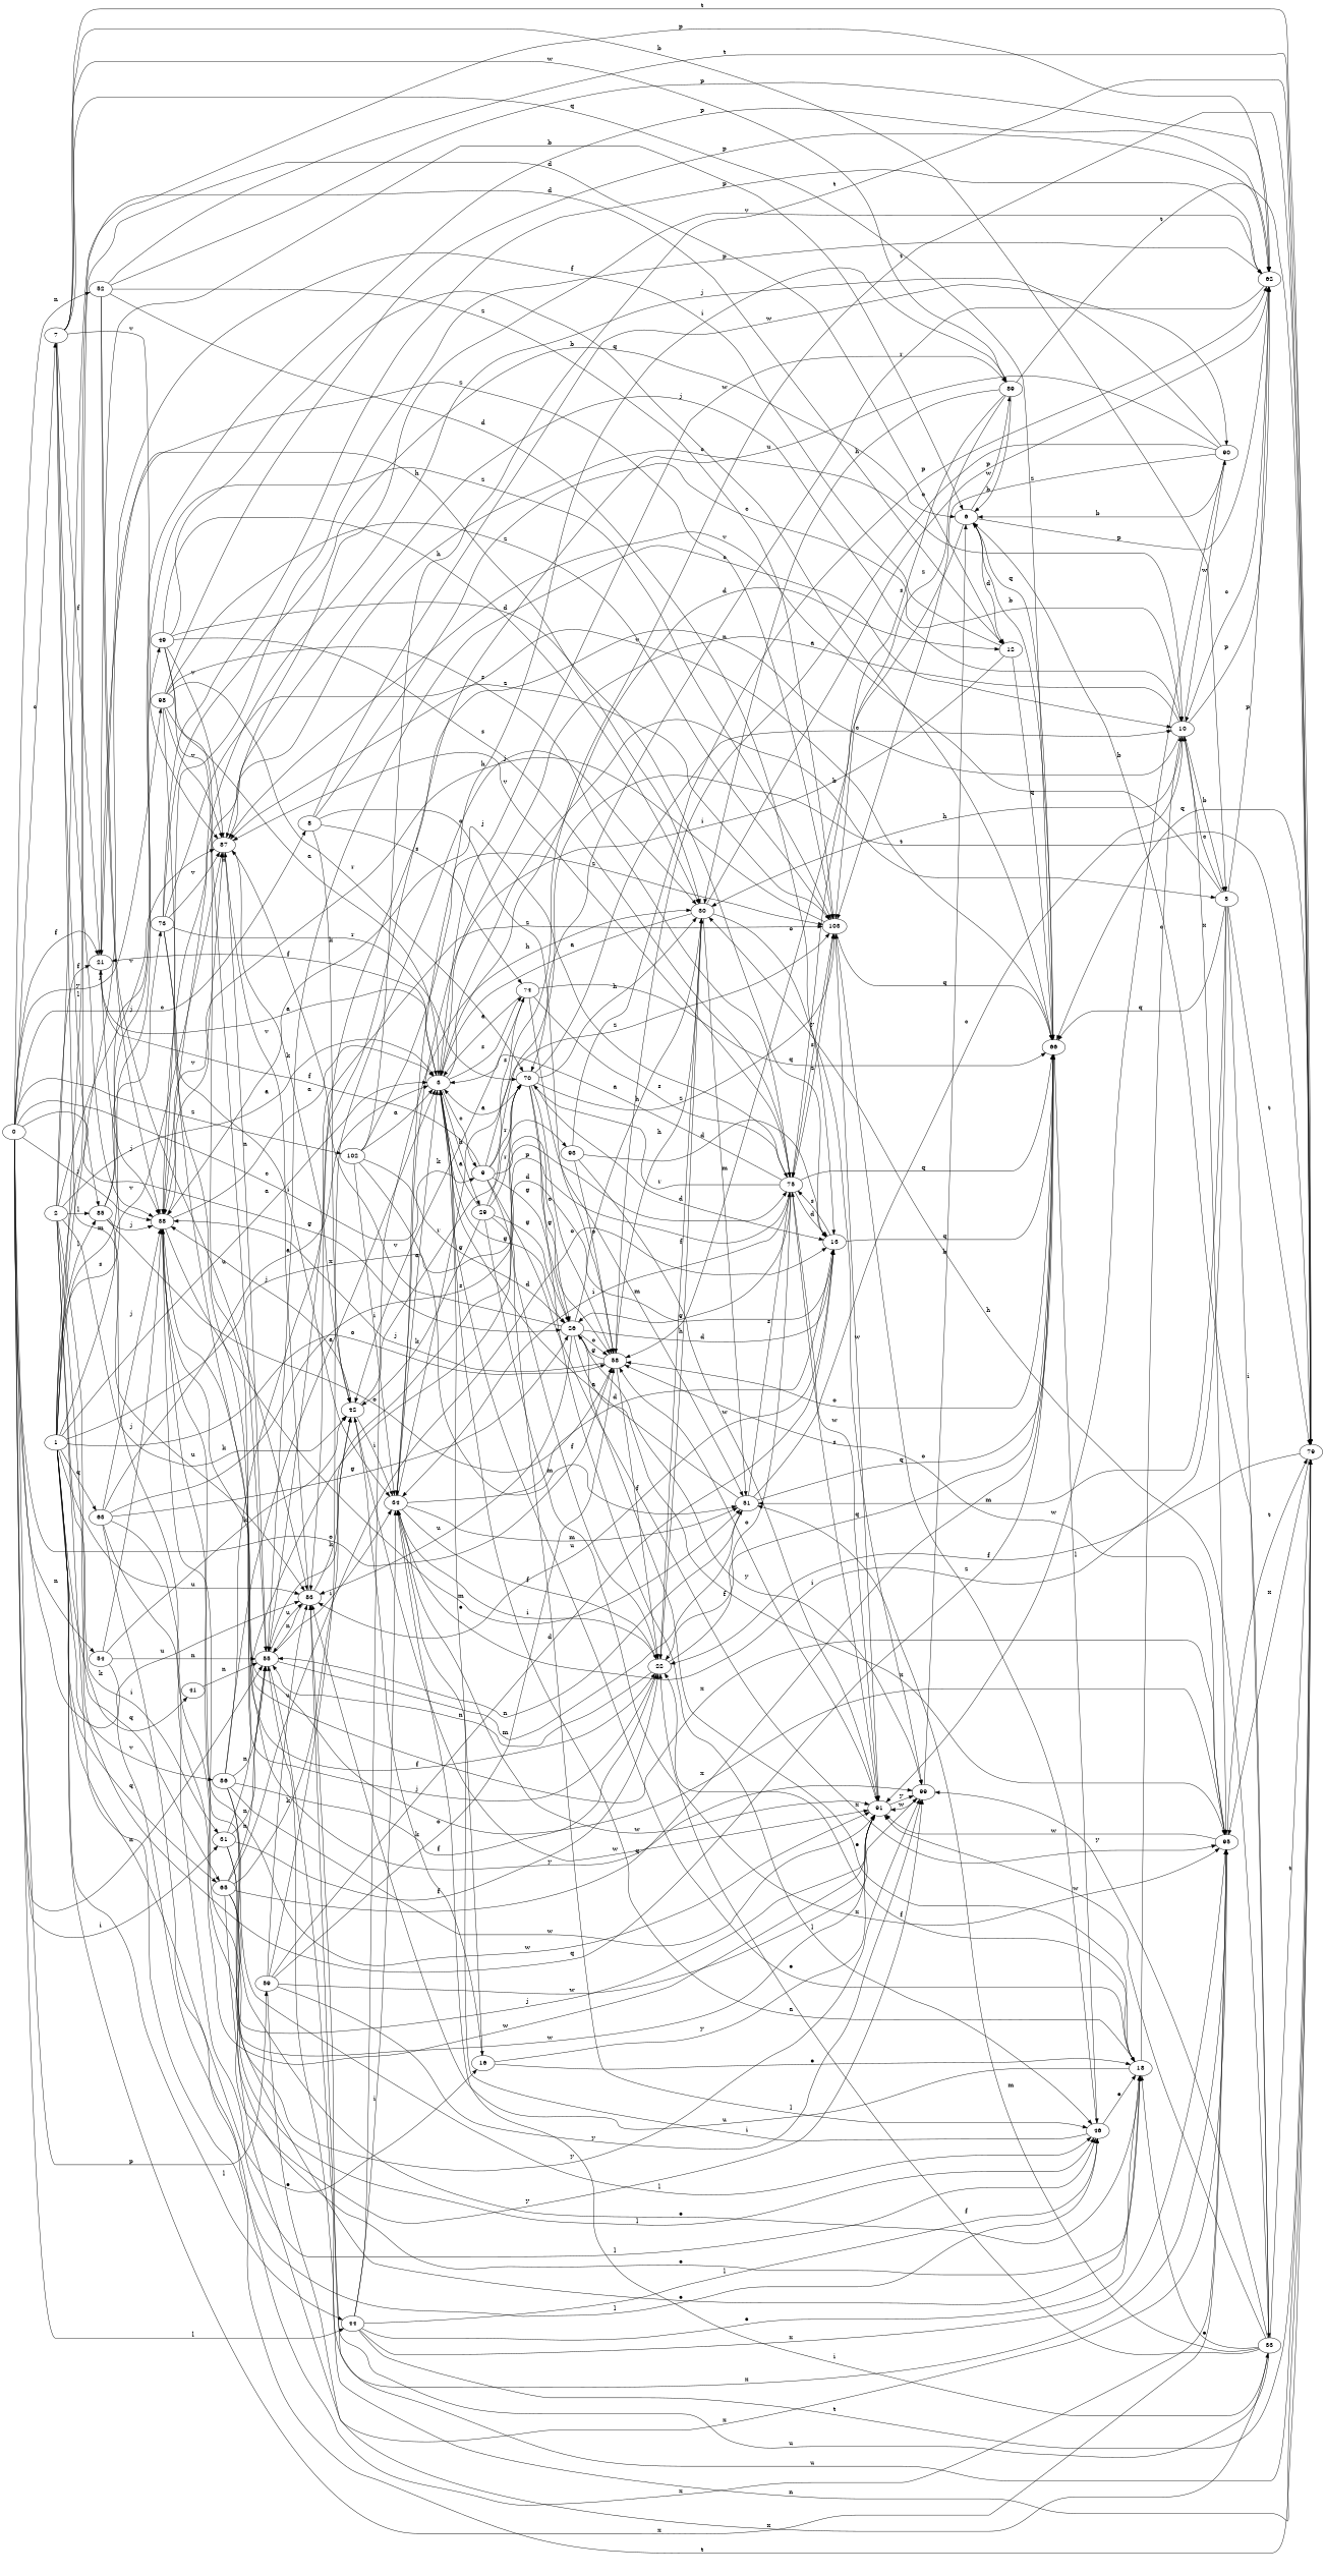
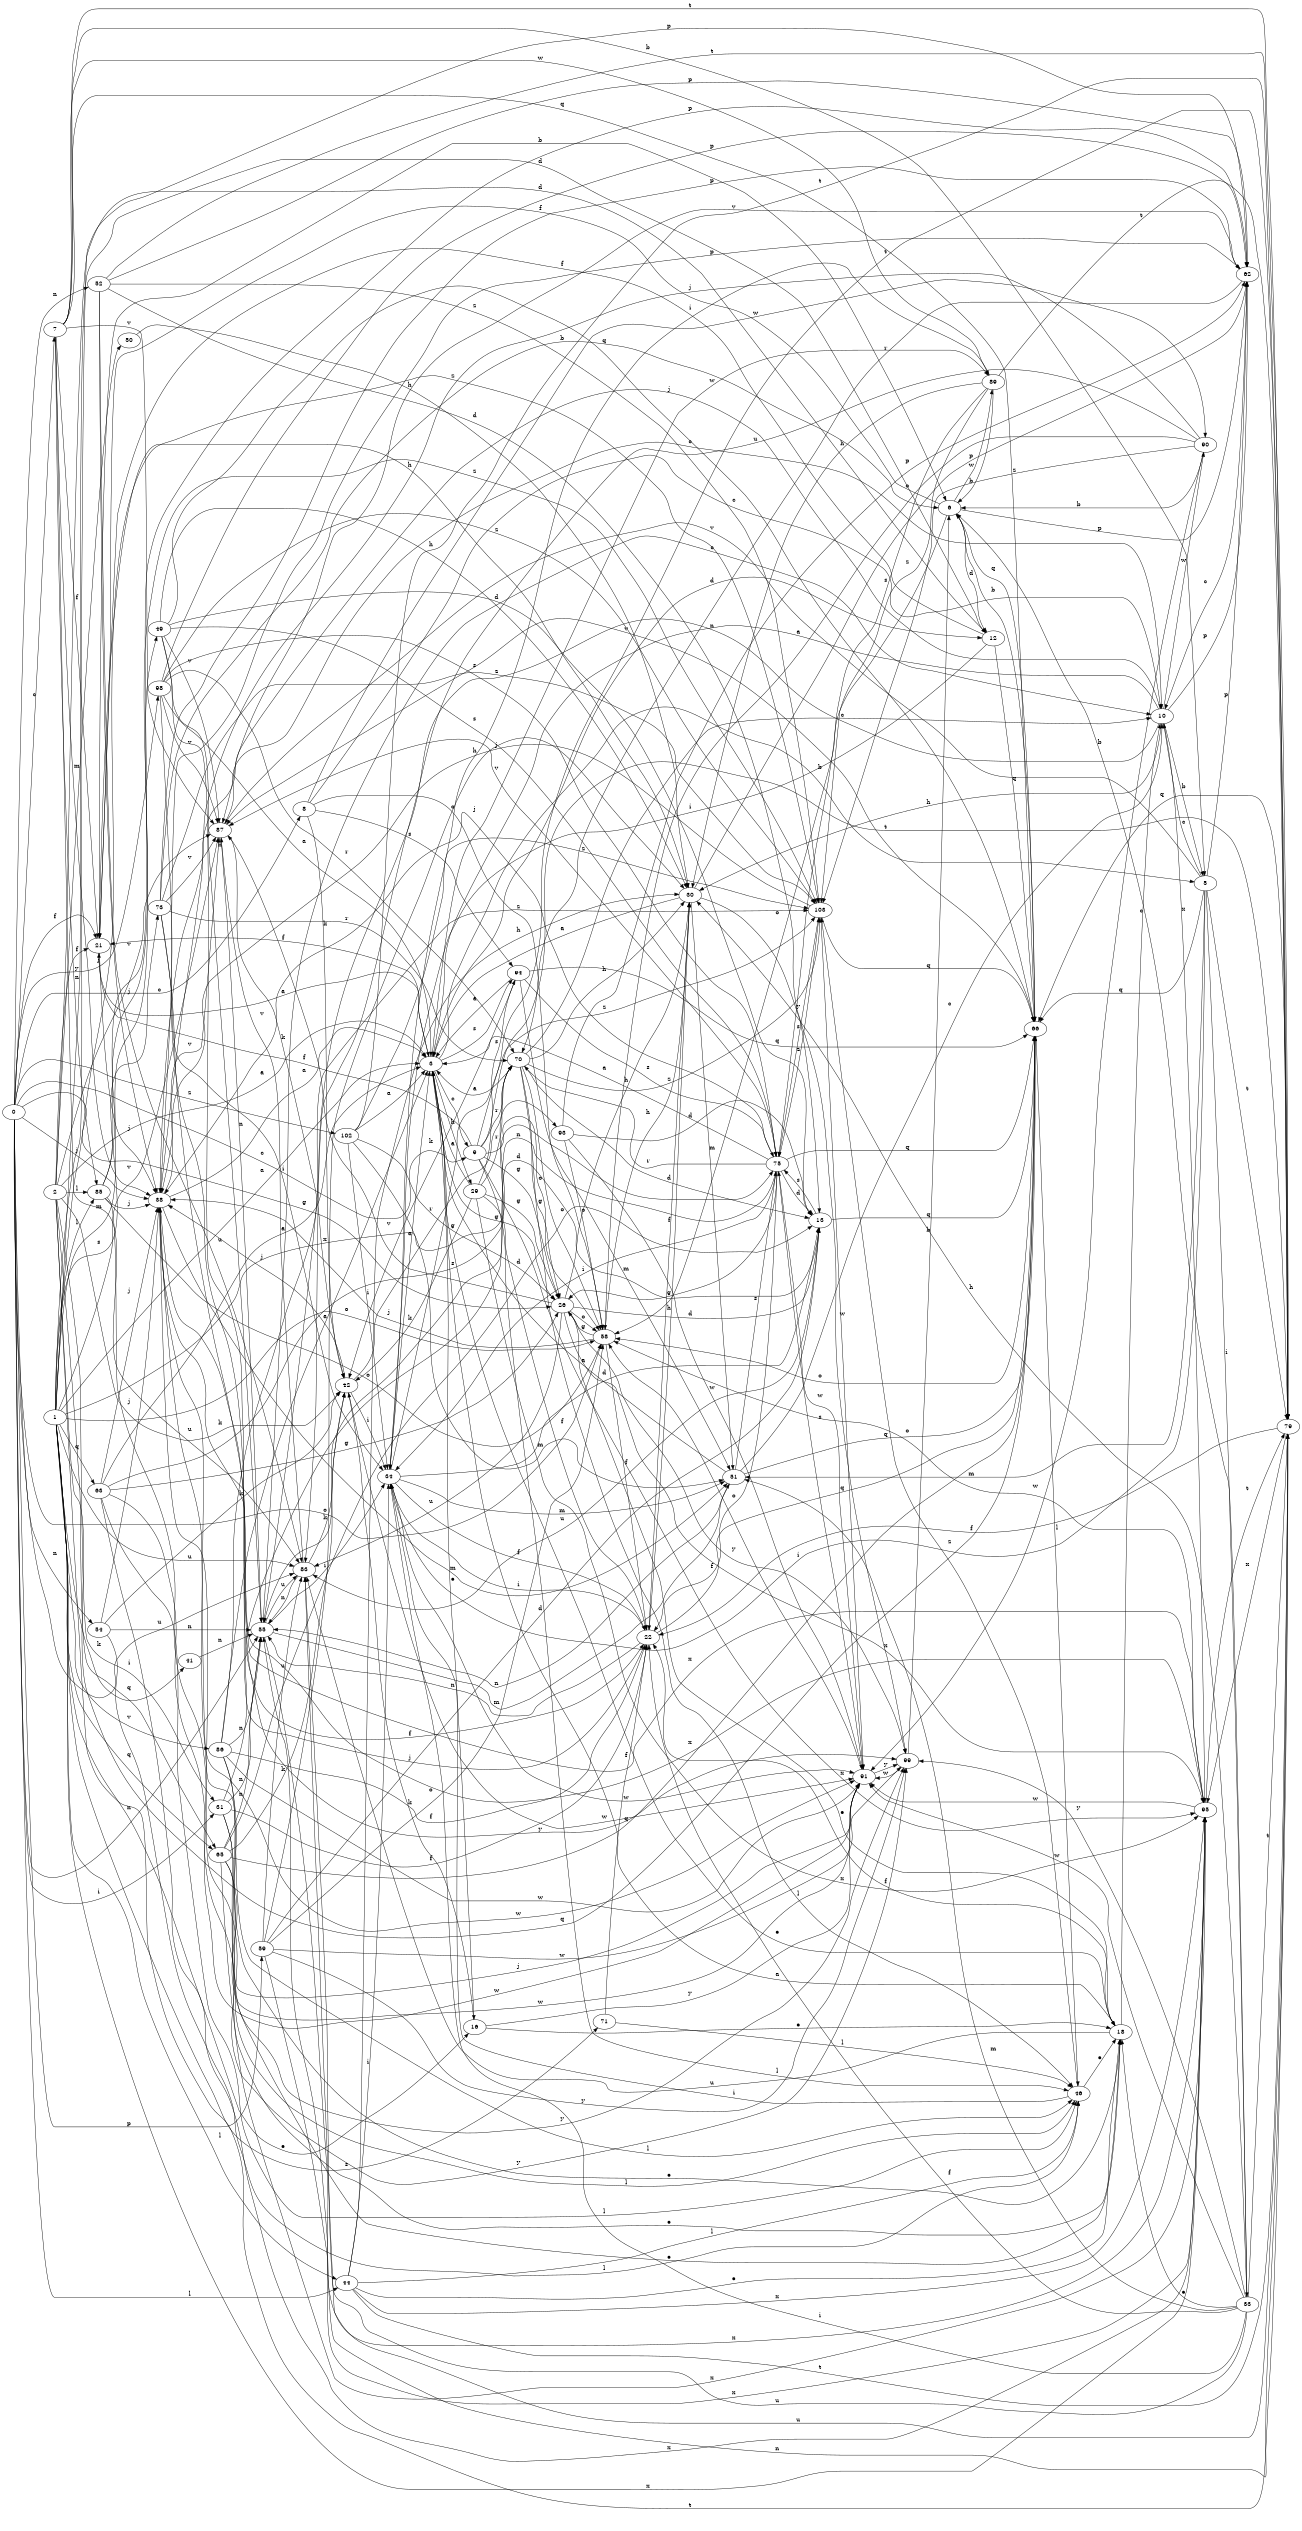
  strict digraph {
    rankdir=LR
    0
    7
    8
    9
    21
    26
    31
    38
    44
    52
    54
    55
    58
    59
    83
    98
    102
    n18 [label=85]
    87
    66
    79
    5
    89
    42
-   74
+   74 [label=94]
    10
    90
    95
    46
    70
    3
    6
    30
    18
    13
    99
    22
    91
    62
    51
    34
    103
    75
    1
    12
    16
    41
    49
    63
    65
+   71
    73
    86
    93
    29
    2
+   50
    33
    0 -> 7 [label=c]
    0 -> 8 [label=c]
    0 -> 9 [label=c]
    0 -> 21 [label=f]
    0 -> 26 [label=g]
    0 -> 31 [label=i]
    0 -> 38 [label=j]
    0 -> 44 [label=l]
    0 -> 52 [label=n]
    0 -> 54 [label=n]
    0 -> 55 [label=n]
    0 -> 58 [label=o]
    0 -> 59 [label=p]
    0 -> 83 [label=u]
    0 -> 98 [label=y]
    0 -> 102 [label=z]
    7 -> 21 [label=f]
    7 -> 38 [label=j]
    7 -> 83 [label=u]
-   7 -> n18 [label=l]
+   7 -> n18 [label=n]
    7 -> 87 [label=v]
    7 -> 66 [label=q]
    7 -> 79 [label=t]
    7 -> 5 [label=b]
    7 -> 89 [label=w]
    8 -> 58 [label=o]
    8 -> 42 [label=k]
    8 -> 74 [label=s]
    8 -> 10 [label=c]
    8 -> 90 [label=w]
    9 -> 21 [label=f]
    9 -> 26 [label=g]
    9 -> 58 [label=o]
    9 -> 79 [label=t]
    9 -> 74 [label=s]
    9 -> 95 [label=x]
    9 -> 46 [label=l]
    9 -> 70 [label=r]
    21 -> 38 [label=j]
    21 -> 3 [label=a]
    21 -> 6 [label=b]
    21 -> 30 [label=h]
    26 -> 58 [label=o]
    26 -> 83 [label=u]
    26 -> 87 [label=v]
    26 -> 95 [label=x]
    26 -> 30 [label=h]
    26 -> 18 [label=e]
    26 -> 13 [label=d]
    26 -> 99 [label=y]
    31 -> 55 [label=n]
    31 -> 18 [label=e]
    31 -> 13 [label=d]
    31 -> 22 [label=f]
    31 -> 91 [label=w]
    38 -> 87 [label=v]
    38 -> 46 [label=l]
    38 -> 3 [label=a]
    38 -> 22 [label=f]
    38 -> 91 [label=w]
    38 -> 62 [label=p]
    38 -> 51 [label=m]
    44 -> 79 [label=t]
    44 -> 95 [label=x]
    44 -> 46 [label=l]
    44 -> 30 [label=h]
    44 -> 18 [label=e]
    44 -> 34 [label=i]
    52 -> 38 [label=j]
    52 -> 83 [label=u]
    52 -> 79 [label=t]
    52 -> 13 [label=d]
    52 -> 62 [label=p]
    52 -> 103 [label=z]
    54 -> 38 [label=j]
    54 -> 55 [label=n]
    54 -> 42 [label=k]
    54 -> 46 [label=l]
    55 -> 83 [label=u]
    55 -> 10 [label=c]
    55 -> 95 [label=x]
    55 -> 51 [label=m]
    55 -> 34 [label=i]
    58 -> 26 [label=g]
    58 -> 38 [label=j]
    58 -> 30 [label=h]
    58 -> 22 [label=f]
    59 -> 58 [label=o]
    59 -> 83 [label=u]
-   59 -> 33 [label=x]
+   59 -> 95 [label=x]
    59 -> 30 [label=h]
    59 -> 13 [label=d]
    59 -> 99 [label=y]
    59 -> 91 [label=w]
    83 -> 55 [label=n]
    83 -> 87 [label=v]
    83 -> 42 [label=k]
    98 -> 87 [label=v]
    98 -> 95 [label=x]
    98 -> 70 [label=r]
    98 -> 3 [label=a]
    98 -> 62 [label=p]
    98 -> 103 [label=z]
    98 -> 75 [label=s]
    102 -> 26 [label=g]
    102 -> 79 [label=t]
    102 -> 3 [label=a]
    102 -> 51 [label=m]
    102 -> 34 [label=i]
    102 -> 103 [label=z]
    n18 -> 38 [label=j]
    n18 -> 58 [label=o]
    n18 -> 99 [label=y]
    n18 -> 62 [label=p]
    n18 -> 103 [label=z]
    87 -> 55 [label=n]
    87 -> 42 [label=k]
    87 -> 10 [label=c]
    66 -> 58 [label=o]
    66 -> 87 [label=v]
    66 -> 46 [label=l]
    66 -> 6 [label=b]
    79 -> 55 [label=n]
    79 -> 83 [label=u]
    79 -> 66 [label=q]
    79 -> 95 [label=x]
    79 -> 22 [label=f]
    5 -> 87 [label=v]
    5 -> 66 [label=q]
    5 -> 79 [label=t]
    5 -> 10 [label=c]
    5 -> 62 [label=p]
    5 -> 51 [label=m]
    5 -> 34 [label=i]
    5 -> 33 [label=i]
    89 -> 79 [label=t]
    89 -> 6 [label=b]
    89 -> 30 [label=h]
    89 -> 34 [label=i]
    89 -> 103 [label=z]
    89 -> 75 [label=s]
    42 -> 38 [label=j]
    42 -> 70 [label=r]
    42 -> 91 [label=w]
    42 -> 34 [label=i]
    74 -> 66 [label=q]
    74 -> 42 [label=k]
    74 -> 3 [label=a]
    74 -> 51 [label=m]
    74 -> 75 [label=s]
    10 -> 38 [label=j]
    10 -> 55 [label=n]
    10 -> 5 [label=b]
    10 -> 90 [label=w]
    10 -> 95 [label=x]
    10 -> 3 [label=a]
    10 -> 30 [label=h]
    10 -> 62 [label=p]
    90 -> 38 [label=j]
    90 -> 58 [label=o]
    90 -> 83 [label=u]
    90 -> 6 [label=b]
    90 -> 91 [label=w]
    90 -> 103 [label=z]
    95 -> 58 [label=o]
    95 -> 79 [label=t]
    95 -> 91 [label=w]
    46 -> 18 [label=e]
    46 -> 34 [label=i]
    46 -> 103 [label=z]
    70 -> 26 [label=g]
    70 -> 58 [label=o]
    70 -> 10 [label=c]
    70 -> 46 [label=l]
    70 -> 3 [label=a]
    70 -> 30 [label=h]
    70 -> 13 [label=d]
    70 -> 103 [label=z]
    3 -> 9 [label=c]
    3 -> 21 [label=f]
    3 -> 26 [label=g]
    3 -> 5 [label=b]
    3 -> 89 [label=w]
    3 -> 74 [label=s]
    3 -> 18 [label=e]
    3 -> 12 [label=d]
    3 -> 16 [label=e]
    3 -> 29 [label=h]
+   6 -> 21 [label=f]
    6 -> 58 [label=o]
    6 -> 66 [label=q]
    6 -> 89 [label=w]
    6 -> 62 [label=p]
    6 -> 12 [label=d]
    30 -> 3 [label=a]
    30 -> 99 [label=y]
    30 -> 22 [label=f]
    30 -> 62 [label=p]
    30 -> 51 [label=m]
    18 -> 83 [label=u]
    18 -> 10 [label=c]
    18 -> 3 [label=a]
    18 -> 22 [label=f]
    13 -> 83 [label=u]
    13 -> 66 [label=q]
    13 -> 75 [label=s]
    99 -> 6 [label=b]
    99 -> 91 [label=w]
    22 -> 38 [label=j]
    22 -> 55 [label=n]
    22 -> 66 [label=q]
    22 -> 30 [label=h]
    22 -> 34 [label=i]
    91 -> 38 [label=j]
    91 -> 58 [label=o]
    91 -> 99 [label=y]
    91 -> 75 [label=s]
    62 -> 87 [label=v]
    62 -> 10 [label=c]
    62 -> 70 [label=r]
    51 -> 55 [label=n]
    51 -> 66 [label=q]
    51 -> 10 [label=c]
    51 -> 3 [label=a]
    51 -> 75 [label=s]
    34 -> 3 [label=a]
    34 -> 13 [label=d]
    34 -> 22 [label=f]
    34 -> 91 [label=w]
    34 -> 51 [label=m]
    34 -> 103 [label=z]
    103 -> 38 [label=j]
    103 -> 66 [label=q]
    103 -> 91 [label=w]
    103 -> 75 [label=s]
    75 -> 26 [label=g]
    75 -> 38 [label=j]
-   75 -> 55 [label=p]
+   75 -> 55 [label=n]
    75 -> 87 [label=v]
    75 -> 66 [label=q]
    75 -> 70 [label=r]
    75 -> 3 [label=a]
    75 -> 13 [label=d]
    75 -> 22 [label=f]
    75 -> 91 [label=w]
    75 -> 34 [label=i]
    75 -> 103 [label=z]
    1 -> 44 [label=l]
    1 -> 58 [label=o]
    1 -> 83 [label=u]
    1 -> n18 [label=l]
    1 -> 87 [label=v]
    1 -> 95 [label=x]
    1 -> 3 [label=a]
    1 -> 62 [label=p]
    1 -> 103 [label=z]
    1 -> 12 [label=d]
    1 -> 16 [label=e]
    1 -> 41 [label=k]
    1 -> 49 [label=m]
    1 -> 63 [label=q]
    1 -> 65 [label=q]
+   1 -> 71 [label=s]
    1 -> 73 [label=s]
    1 -> 86 [label=v]
    1 -> 93 [label=x]
    12 -> 21 [label=f]
    12 -> 66 [label=q]
    12 -> 34 [label=i]
    16 -> 42 [label=k]
    16 -> 18 [label=e]
    16 -> 99 [label=y]
    41 -> 55 [label=n]
    49 -> 55 [label=n]
    49 -> 87 [label=v]
    49 -> 66 [label=q]
    49 -> 95 [label=x]
    49 -> 30 [label=h]
    49 -> 13 [label=d]
    49 -> 75 [label=s]
    63 -> 26 [label=g]
    63 -> 38 [label=j]
    63 -> 95 [label=x]
    63 -> 46 [label=l]
    63 -> 3 [label=a]
    63 -> 91 [label=w]
    63 -> 75 [label=s]
    65 -> 55 [label=n]
    65 -> 66 [label=q]
    65 -> 42 [label=k]
    65 -> 95 [label=x]
    65 -> 18 [label=e]
    65 -> 13 [label=d]
    65 -> 99 [label=y]
+   71 -> 46 [label=l]
+   71 -> 22 [label=f]
    73 -> 87 [label=v]
    73 -> 70 [label=r]
    73 -> 6 [label=b]
    73 -> 99 [label=y]
    73 -> 62 [label=p]
    73 -> 34 [label=i]
    73 -> 103 [label=z]
    86 -> 55 [label=n]
    86 -> 46 [label=l]
    86 -> 3 [label=a]
    86 -> 18 [label=e]
    86 -> 22 [label=f]
    86 -> 91 [label=w]
    86 -> 103 [label=z]
    93 -> 58 [label=o]
    93 -> 13 [label=d]
    93 -> 91 [label=w]
    93 -> 62 [label=p]
    29 -> 26 [label=g]
    29 -> 79 [label=t]
    29 -> 42 [label=k]
    29 -> 95 [label=x]
    29 -> 70 [label=r]
    29 -> 3 [label=a]
    29 -> 22 [label=f]
    2 -> 21 [label=f]
    2 -> 31 [label=i]
    2 -> n18 [label=l]
    2 -> 87 [label=v]
    2 -> 66 [label=q]
    2 -> 79 [label=t]
    2 -> 42 [label=k]
    2 -> 3 [label=a]
    2 -> 12 [label=d]
    2 -> 65 [label=q]
+   2 -> 50 [label=m]
+   50 -> 30 [label=h]
    33 -> 83 [label=u]
    33 -> 79 [label=t]
    33 -> 6 [label=b]
    33 -> 30 [label=h]
    33 -> 18 [label=e]
    33 -> 99 [label=y]
    33 -> 22 [label=f]
    33 -> 91 [label=w]
    33 -> 51 [label=m]
    33 -> 34 [label=i]
  }
